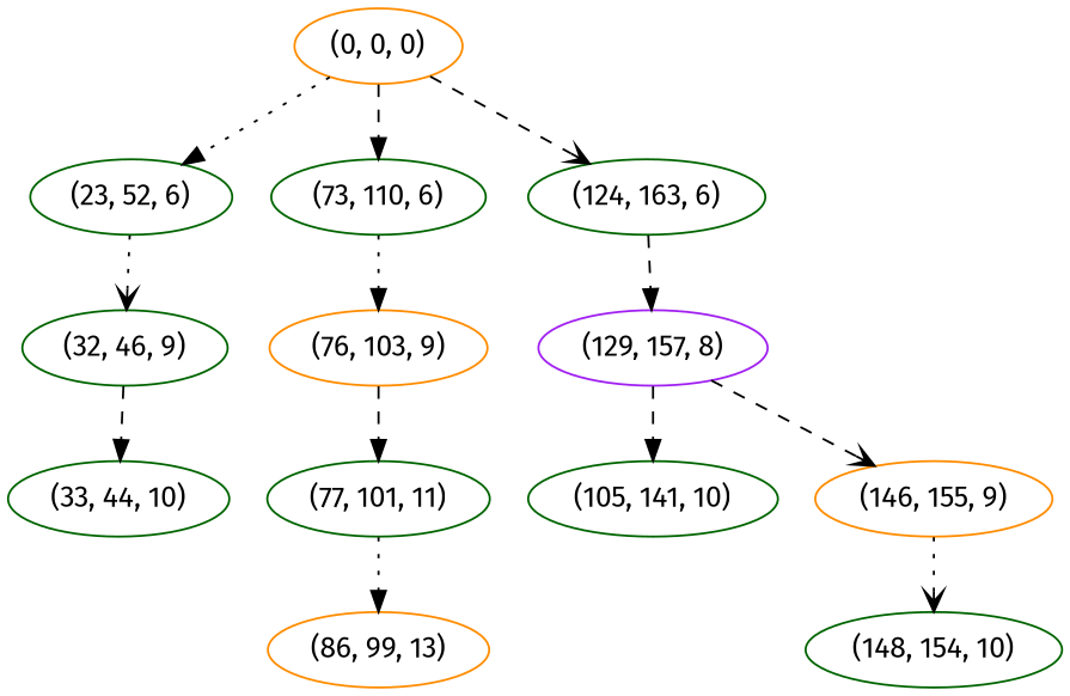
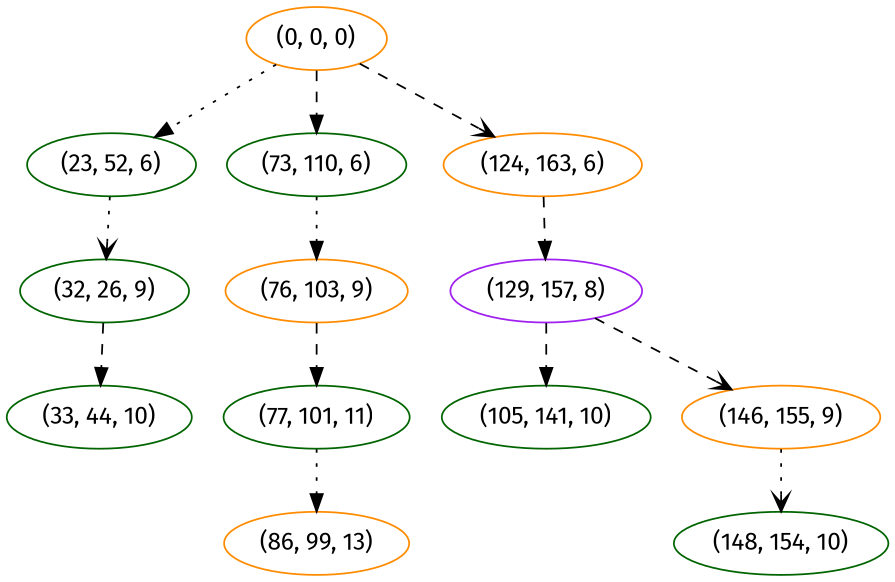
  digraph {
    fontname="Fira Sans"
    node [color=darkgreen fontname="Fira Sans"]
    edge [arrowhead=normal fontname="Fira Sans" style=dashed]
    "(0, 0, 0)" [color=darkorange]
    "(23, 52, 6)"
    "(73, 110, 6)"
-   "(124, 163, 6)"
-   "(32, 46, 9)"
+   "(124, 163, 6)" [color=darkorange]
+   "(32, 46, 9)" [label="(32, 26, 9)"]
    "(76, 103, 9)" [color=darkorange]
    "(129, 157, 8)" [color=purple]
    "(33, 44, 10)"
    n9 [label="(77, 101, 11)"]
    "(86, 99, 13)" [color=darkorange]
    n11 [label="(105, 141, 10)"]
    "(146, 155, 9)" [color=darkorange]
    "(148, 154, 10)"
    "(0, 0, 0)" -> "(23, 52, 6)" [style=dotted]
    "(0, 0, 0)" -> "(73, 110, 6)"
    "(0, 0, 0)" -> "(124, 163, 6)" [arrowhead=vee]
    "(23, 52, 6)" -> "(32, 46, 9)" [arrowhead=vee style=dotted]
    "(73, 110, 6)" -> "(76, 103, 9)" [style=dotted]
    "(124, 163, 6)" -> "(129, 157, 8)"
    "(32, 46, 9)" -> "(33, 44, 10)"
    "(76, 103, 9)" -> n9
    "(129, 157, 8)" -> n11
    "(129, 157, 8)" -> "(146, 155, 9)" [arrowhead=vee]
    n9 -> "(86, 99, 13)" [style=dotted]
    "(146, 155, 9)" -> "(148, 154, 10)" [arrowhead=vee style=dotted]
  }
